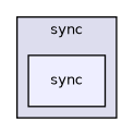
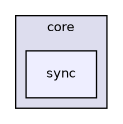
  digraph {
    compound=true
    n1 [fillcolor="#eeeeff" fontname=Helvetica fontsize=10 label=sync pencolor=black shape=box style=filled]
    subgraph cluster_1 {
      bgcolor="#ddddee"
      fontname=Helvetica
      fontsize=10
-     label=sync
+     label=core
      pencolor=black
      n1
    }
  }
